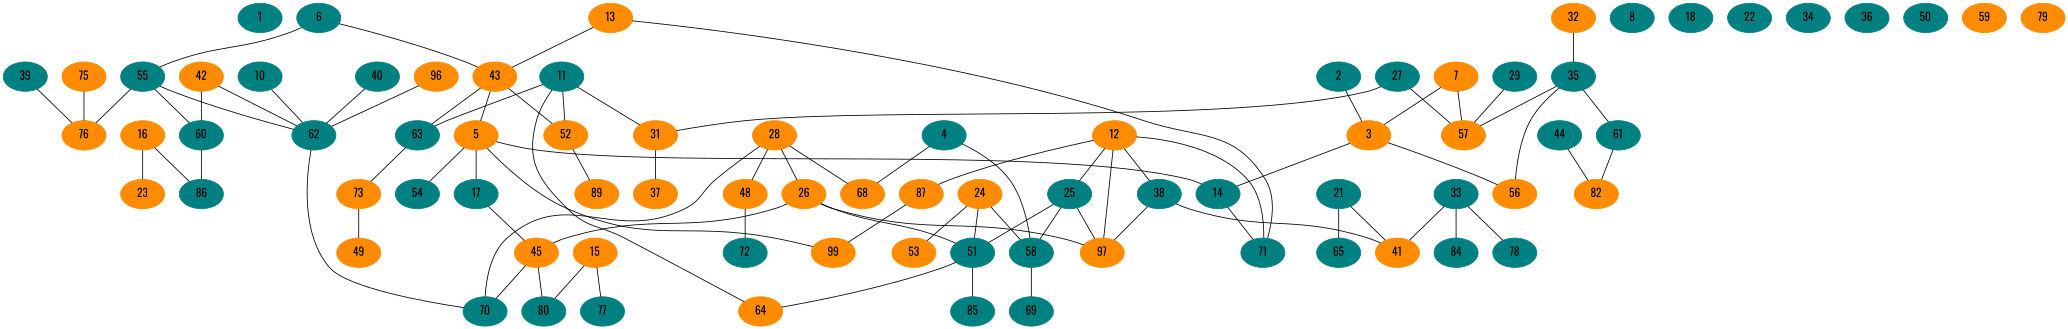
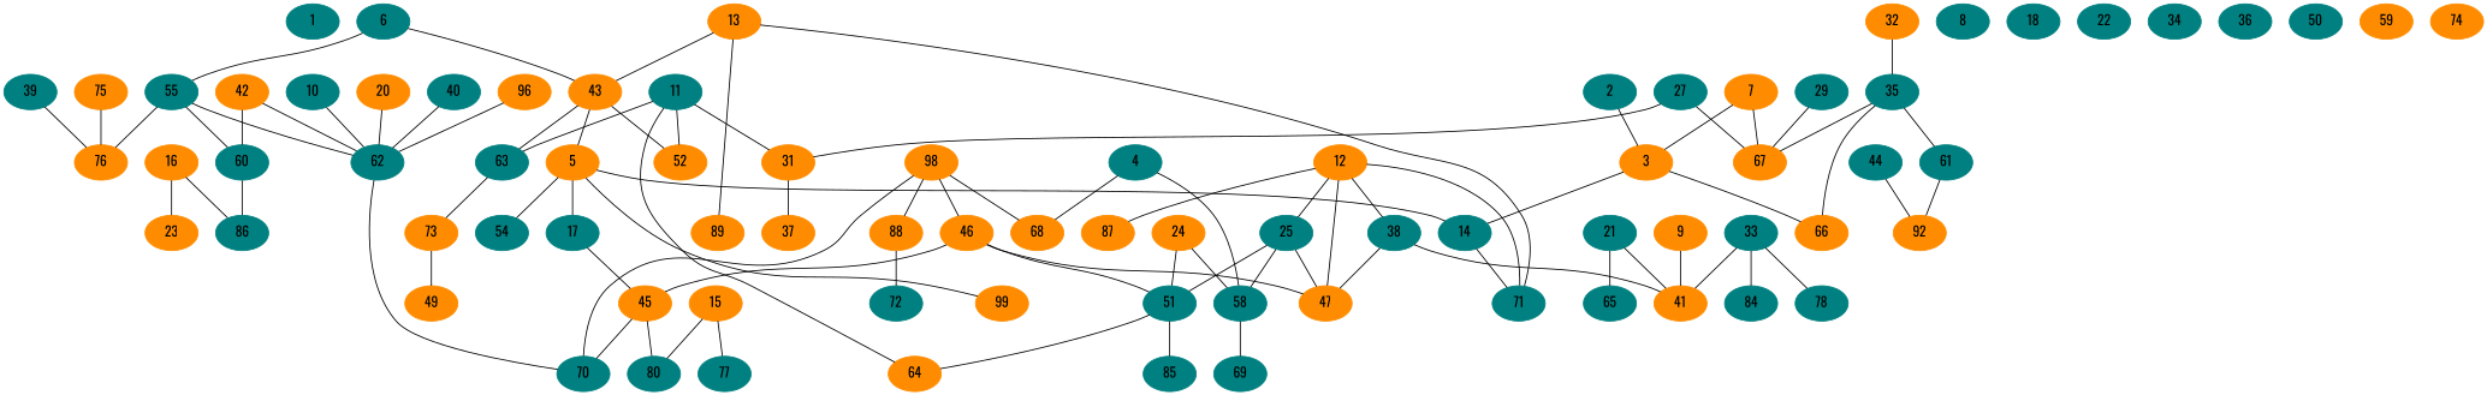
  graph {
    fontname=Oswald
    node [color=teal fontname=Oswald style=filled]
    edge [fontname=Oswald]
    1
    3 [color=darkorange]
    2
    14
-   66 [color=darkorange label=56]
+   66 [color=darkorange]
    71
    4
    58
    68 [color=darkorange]
    69
    5 [color=darkorange]
    17
    54
    n14 [color=darkorange label=99]
    45 [color=darkorange]
    43 [color=darkorange]
    6
    55
    52 [color=darkorange]
    63
    62
    76 [color=darkorange]
    60
    7 [color=darkorange]
-   57 [color=darkorange]
+   57 [color=darkorange label=67]
    13 [color=darkorange]
    n27 [color=darkorange label=89]
    8
+   9 [color=darkorange]
    41 [color=darkorange]
    15 [color=darkorange]
    77
    80
    10
    70
    31 [color=darkorange]
    11
    64 [color=darkorange]
    37 [color=darkorange]
    73 [color=darkorange]
    12 [color=darkorange]
    25
    38
-   47 [color=darkorange label=97]
+   47 [color=darkorange]
    n45 [color=darkorange label=87]
    51
    16 [color=darkorange]
    23 [color=darkorange]
    86
    18
+   20 [color=darkorange]
    21
    65
    22
    24 [color=darkorange]
-   53 [color=darkorange]
    85
    27
-   28 [color=darkorange]
-   46 [color=darkorange label=26]
-   48 [color=darkorange]
+   28 [color=darkorange label=98]
+   46 [color=darkorange]
+   48 [color=darkorange label=88]
    72
    29
    42 [color=darkorange]
    32 [color=darkorange]
    35
    61
    33
    78
    84
    34
-   82 [color=darkorange]
+   82 [color=darkorange label=92]
    36
    49 [color=darkorange]
    75 [color=darkorange]
    39
    40
    44
    50
    n80 [color=darkorange label=96]
    59 [color=darkorange]
-   74 [color=darkorange label=79]
+   74 [color=darkorange]
    3 -- 14
    3 -- 66
    2 -- 3
    14 -- 71
    4 -- 58
    4 -- 68
    58 -- 69
    5 -- 14
    5 -- 17
    5 -- 54
    5 -- n14
    17 -- 45
    45 -- 80
    45 -- 70
    43 -- 5
    43 -- 52
    43 -- 63
    6 -- 43
    6 -- 55
    55 -- 62
    55 -- 76
    55 -- 60
    63 -- 73
    62 -- 70
    60 -- 86
    7 -- 3
    7 -- 57
    13 -- 71
    13 -- 43
-   52 -- n27
+   13 -- n27
+   9 -- 41
    15 -- 77
    15 -- 80
    10 -- 62
    31 -- 37
    11 -- 52
    11 -- 63
    11 -- 31
    11 -- 64
    73 -- 49
    12 -- 71
    12 -- 25
    12 -- 38
    12 -- 47
    12 -- n45
    25 -- 58
    25 -- 47
    25 -- 51
    38 -- 41
    38 -- 47
-   n45 -- n14
    51 -- 64
    51 -- 85
    16 -- 23
    16 -- 86
+   20 -- 62
    21 -- 41
    21 -- 65
    24 -- 58
    24 -- 51
-   24 -- 53
    27 -- 57
    27 -- 31
    28 -- 68
    28 -- 70
    28 -- 46
    28 -- 48
    46 -- 45
    46 -- 47
    46 -- 51
    48 -- 72
    29 -- 57
    42 -- 62
    42 -- 60
    32 -- 35
    35 -- 66
    35 -- 57
    35 -- 61
    61 -- 82
    33 -- 41
    33 -- 78
    33 -- 84
    75 -- 76
    39 -- 76
    40 -- 62
    44 -- 82
    n80 -- 62
  }
